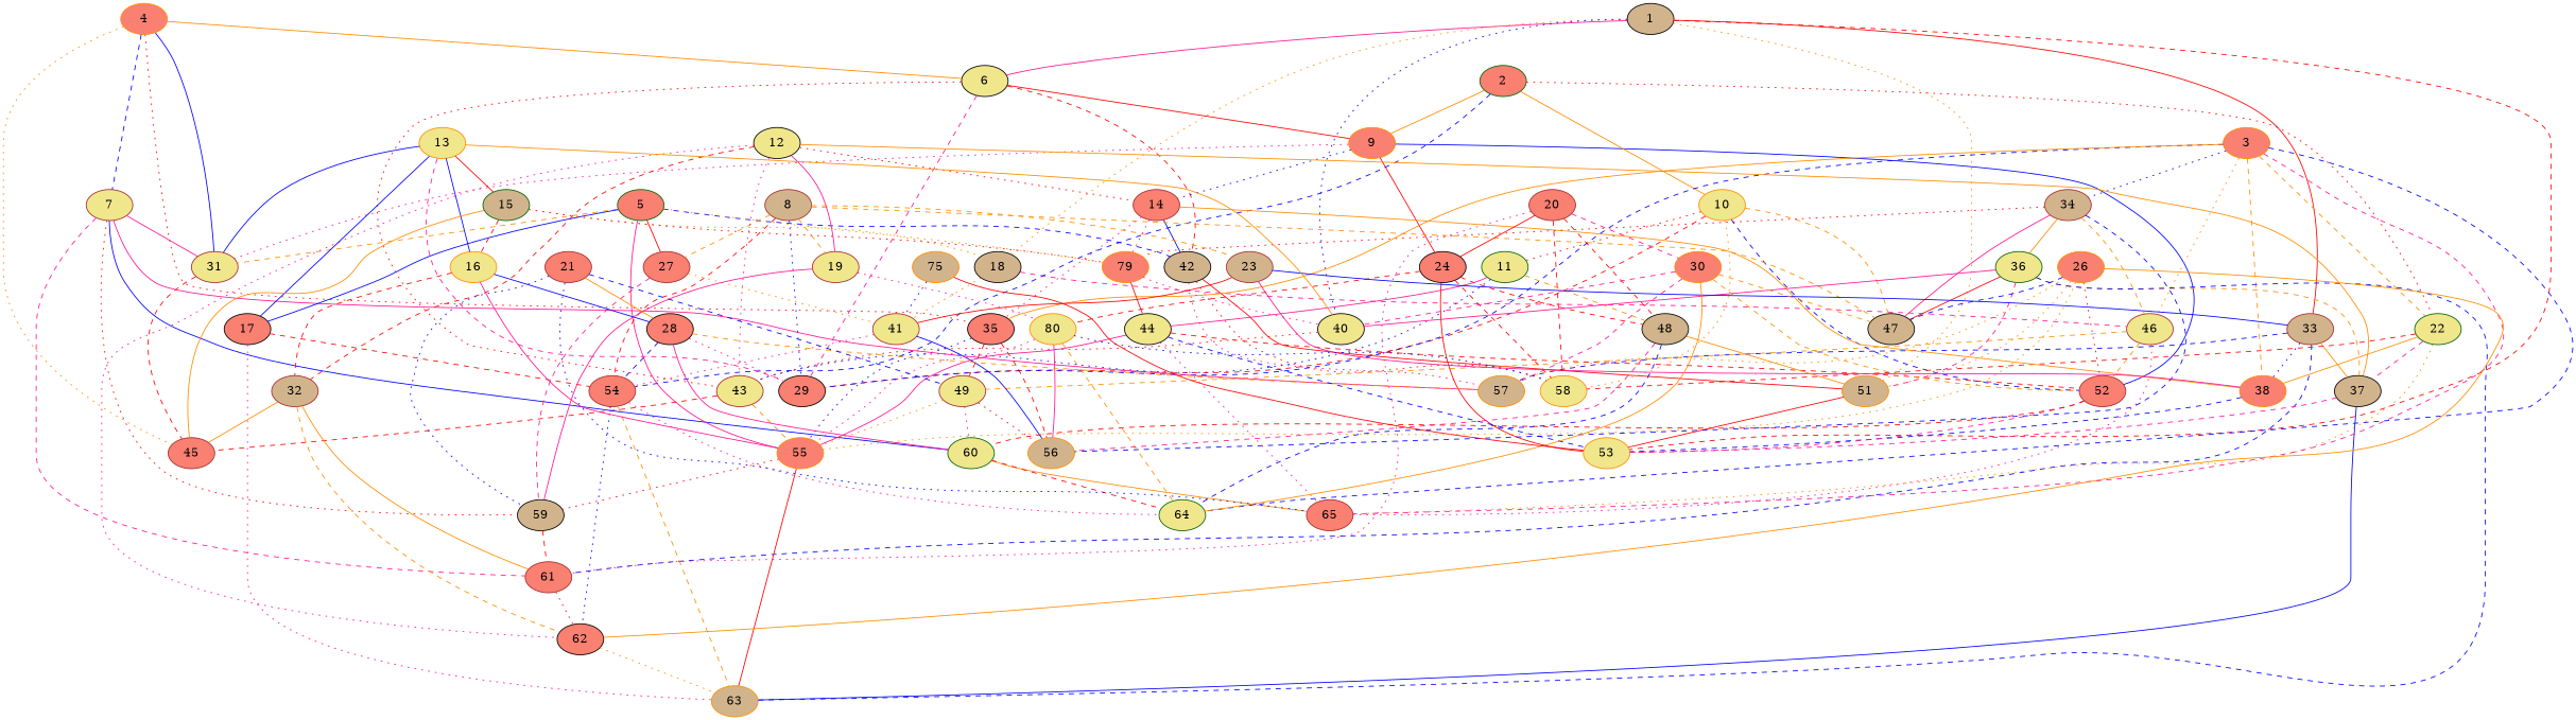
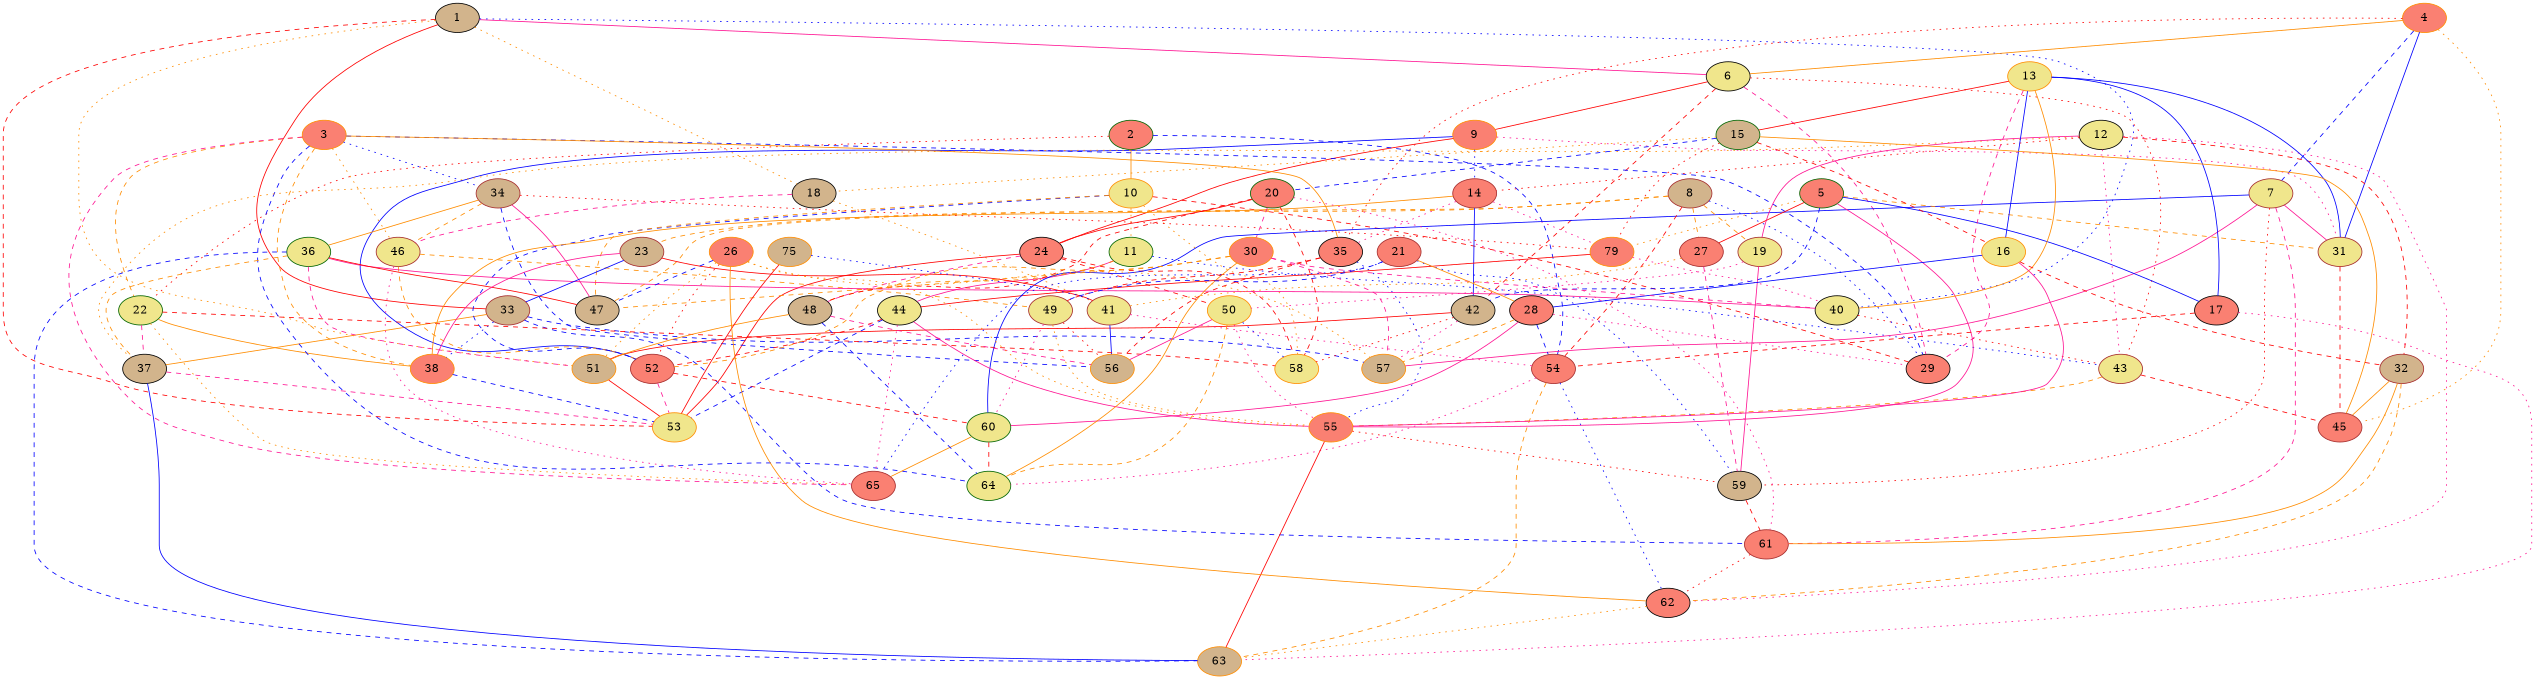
  graph {
    node [color=brown fillcolor=salmon style=filled]
    edge [color=darkorange style=dashed weight=1.0]
    1 [color=black fillcolor=tan]
    6 [color=black fillcolor=khaki]
    18 [color=black fillcolor=tan]
    33 [fillcolor=tan]
    40 [color=black fillcolor=khaki]
    51 [color=darkorange fillcolor=tan]
    53 [color=darkorange fillcolor=khaki]
    9 [color=darkorange]
    29 [color=black]
    42 [color=black fillcolor=tan]
    43 [fillcolor=khaki]
    46 [fillcolor=khaki]
    41 [fillcolor=khaki]
    38 [color=darkorange]
    57 [color=darkorange fillcolor=tan]
    61
    37 [color=black fillcolor=tan]
    2 [color=darkgreen]
    10 [color=darkorange fillcolor=khaki]
    22 [color=darkgreen fillcolor=khaki]
    54
    31 [fillcolor=khaki]
    14
    24 [color=black]
    52
    47 [color=black fillcolor=tan]
    11 [color=darkgreen fillcolor=khaki]
    58 [color=darkorange fillcolor=khaki]
    65
    64 [color=darkgreen fillcolor=khaki]
    62 [color=black]
    63 [color=darkorange fillcolor=tan]
    3 [color=darkorange]
    34 [fillcolor=tan]
    35 [color=black]
    n36 [color=darkorange label=79]
    36 [color=darkgreen fillcolor=khaki]
    56 [color=darkorange fillcolor=tan]
    55 [color=darkorange]
    49 [fillcolor=khaki]
    4 [color=darkorange]
    7 [fillcolor=khaki]
    45
    59 [color=black fillcolor=tan]
    60 [color=darkgreen fillcolor=khaki]
    5 [color=darkgreen]
    17 [color=black]
    27
    44 [color=black fillcolor=khaki]
    8 [fillcolor=tan]
    19 [fillcolor=khaki]
    23 [fillcolor=tan]
-   50 [color=darkorange fillcolor=khaki label=80]
+   50 [color=darkorange fillcolor=khaki]
    48 [color=black fillcolor=tan]
    12 [color=black fillcolor=khaki]
    32 [fillcolor=tan]
    13 [color=darkorange fillcolor=khaki]
    15 [color=darkgreen fillcolor=tan]
    16 [color=darkorange fillcolor=khaki]
-   20
+   20 [color=darkgreen]
    28 [color=black]
    30 [color=darkorange]
    21
    n64 [color=darkorange fillcolor=tan label=75]
    26 [color=darkorange]
    1 -- 6 [color=deeppink style=solid]
    1 -- 18 [style=dotted]
    1 -- 33 [color=red style=solid]
    1 -- 40 [color=blue style=dotted]
    1 -- 51 [style=dotted]
    1 -- 53 [color=red]
    6 -- 9 [color=red style=solid]
    6 -- 29 [color=deeppink]
    6 -- 42 [color=red]
    6 -- 43 [color=red style=dotted]
    18 -- 46 [color=deeppink]
    18 -- 41 [style=dotted]
    33 -- 38 [color=blue style=dotted]
    33 -- 57 [color=blue]
    33 -- 61 [color=blue]
    33 -- 37 [style=solid]
    40 -- 43 [color=red style=dotted]
    51 -- 53 [color=red style=solid]
    9 -- 31 [color=deeppink style=dotted]
    9 -- 14 [color=blue style=dotted]
    9 -- 24 [color=red style=solid]
    9 -- 52 [color=blue style=solid]
    42 -- 51 [color=red style=solid]
    42 -- 57 [color=deeppink style=dotted]
    42 -- 58 [color=red style=dotted]
    43 -- 55
    43 -- 45 [color=red]
    46 -- 52
    46 -- 65 [color=deeppink style=dotted]
    46 -- 49
    41 -- 54 [color=deeppink style=dotted]
    41 -- 56 [color=blue style=solid]
    38 -- 53 [color=blue]
    61 -- 62 [color=red style=dotted]
    37 -- 53 [color=deeppink]
    37 -- 63 [color=blue style=solid]
-   2 -- 9 [style=solid]
    2 -- 10 [style=solid]
    2 -- 22 [color=red style=dotted]
    2 -- 54 [color=blue]
    10 -- 29 [color=red]
    10 -- 52 [color=blue]
    10 -- 47
-   10 -- 11 [color=red style=dotted]
+   10 -- 11 [style=dotted]
    10 -- 58 [style=dotted]
    22 -- 38 [style=solid]
    22 -- 37 [color=deeppink]
    22 -- 58 [color=red]
    22 -- 65 [style=dotted]
    54 -- 64 [color=deeppink style=dotted]
    54 -- 62 [color=blue style=dotted]
    54 -- 63
    31 -- 45 [color=red]
    14 -- 42 [color=blue style=solid]
    14 -- 38 [style=solid]
    14 -- 35 [color=deeppink style=dotted]
    14 -- n36 [color=deeppink style=dotted]
    24 -- 53 [color=red style=solid]
    24 -- 58 [color=red]
    24 -- 50 [color=red]
-   24 -- 48 [color=red]
+   24 -- 48 [color=deeppink]
    52 -- 53 [color=deeppink]
    52 -- 60 [color=red]
    11 -- 43 [color=blue style=dotted]
    11 -- 44 [color=deeppink style=solid]
    11 -- 48
    62 -- 63 [style=dotted]
    3 -- 29 [color=blue]
    3 -- 46 [style=dotted]
    3 -- 38
    3 -- 22
    3 -- 65 [color=deeppink]
    3 -- 64 [color=blue]
    3 -- 34 [color=blue style=dotted]
    3 -- 35 [style=solid]
    34 -- 46
    34 -- 47 [color=deeppink style=solid]
    34 -- n36 [color=red style=dotted]
    34 -- 36 [style=solid]
    34 -- 56 [color=blue]
    35 -- 56 [color=red]
    35 -- 55 [color=blue style=dotted]
    35 -- 49 [color=red]
    n36 -- 40 [color=deeppink style=dotted]
    n36 -- 44 [color=red style=solid]
    36 -- 40 [color=deeppink style=solid]
    36 -- 51 [color=deeppink]
    36 -- 37
    36 -- 47 [color=red style=solid]
    36 -- 63 [color=blue]
    55 -- 63 [color=red style=solid]
    55 -- 59 [color=red style=dotted]
    49 -- 56 [color=red style=dotted]
    49 -- 55 [style=dotted]
    49 -- 60 [color=deeppink style=dotted]
    4 -- 6 [style=solid]
    4 -- 31 [color=blue style=solid]
    4 -- 35 [color=red style=dotted]
    4 -- 7 [color=blue]
    4 -- 45 [style=dotted weight=2.0]
    7 -- 57 [color=deeppink style=solid]
    7 -- 61 [color=deeppink]
    7 -- 31 [color=deeppink style=solid]
    7 -- 59 [color=red style=dotted]
    7 -- 60 [color=blue style=solid]
    59 -- 61 [color=red]
    60 -- 65 [style=solid]
    60 -- 64 [color=red]
    5 -- 42 [color=blue]
    5 -- 31
    5 -- n36 [style=dotted]
    5 -- 55 [color=deeppink style=solid]
    5 -- 17 [color=blue style=solid]
    5 -- 27 [color=red style=solid]
    17 -- 54 [color=red]
    17 -- 63 [color=deeppink style=dotted]
    27 -- 41 [style=dotted]
    27 -- 59 [color=deeppink]
    44 -- 53 [color=blue]
    44 -- 52 [color=red]
    44 -- 65 [color=deeppink style=dotted]
    44 -- 55 [color=deeppink style=solid]
    8 -- 29 [color=blue style=dotted]
    8 -- 54 [color=red]
    8 -- 47
    8 -- 27
    8 -- 19
    8 -- 23
    19 -- 59 [color=deeppink style=solid]
    19 -- 50 [color=deeppink style=dotted]
    23 -- 33 [color=blue style=solid]
    23 -- 41 [color=red style=solid]
    23 -- 38 [color=deeppink style=solid]
    50 -- 58 [color=blue style=dotted]
    50 -- 64
    50 -- 56 [color=deeppink style=solid]
    50 -- 55 [color=deeppink style=dotted]
    48 -- 51 [style=solid]
    48 -- 64 [color=blue]
    48 -- 56 [color=deeppink]
    12 -- 43 [color=deeppink style=dotted]
-   12 -- 37 [style=solid]
+   12 -- 37 [style=dotted]
    12 -- 14 [color=red style=dotted]
    12 -- 62 [color=deeppink style=dotted]
    12 -- 19 [color=deeppink style=solid]
    12 -- 32 [color=red]
    32 -- 61 [style=solid]
    32 -- 62
    32 -- 45 [style=solid]
    13 -- 40 [style=solid]
    13 -- 29 [color=deeppink]
    13 -- 31 [color=blue style=solid]
    13 -- 17 [color=blue style=solid]
    13 -- 15 [color=red style=solid]
    13 -- 16 [color=blue style=solid]
    15 -- 18 [style=dotted]
    15 -- n36 [color=red style=dotted]
    15 -- 45 [style=solid]
    15 -- 16 [color=red]
+   15 -- 20 [color=blue]
    16 -- 55 [color=deeppink style=solid]
    16 -- 32 [color=red weight=2.0]
    16 -- 28 [color=blue style=solid]
    20 -- 61 [color=deeppink style=dotted]
    20 -- 24 [color=red style=solid]
    20 -- 58 [color=red]
    20 -- 48 [color=red]
    20 -- 30 [color=deeppink]
    28 -- 29 [color=deeppink style=dotted]
    28 -- 57
    28 -- 54 [color=blue]
    28 -- 60 [color=deeppink style=solid]
    30 -- 40 [color=deeppink]
    30 -- 57 [color=deeppink]
    30 -- 52
    30 -- 47
    30 -- 64 [style=solid]
    21 -- 65 [color=blue style=dotted]
    21 -- 49 [color=blue]
    21 -- 59 [color=blue style=dotted]
    21 -- 28 [style=solid]
    n64 -- 53 [color=red style=solid weight=3.0]
    n64 -- 41 [color=blue style=dotted]
    26 -- 51 [style=dotted]
    26 -- 57 [style=dotted]
    26 -- 52 [color=red style=dotted]
    26 -- 47 [color=blue]
    26 -- 62 [style=solid]
    26 -- 55 [style=dotted]
  }
